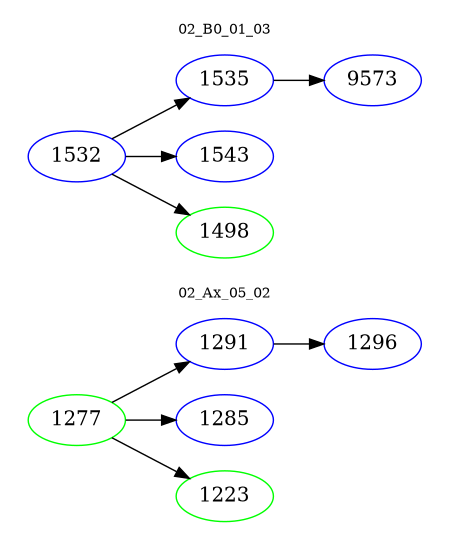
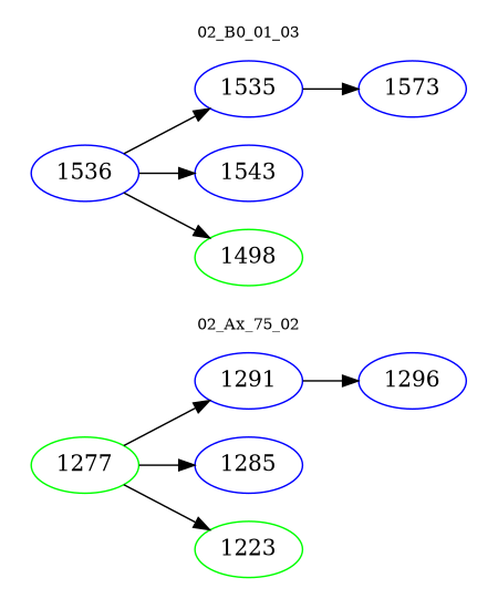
  digraph {
    rankdir=LR
    node [color=blue]
    edge [color=black]
    n1 [color=green label=1277]
    n2 [color=green label=1223]
    n3 [label=1285]
    n4 [label=1291]
    n5 [label=1296]
-   n6 [label=1532]
+   n6 [label=1536]
    n7 [color=green label=1498]
    n8 [label=1543]
    n9 [label=1535]
-   n10 [label=9573]
+   n10 [label=1573]
    subgraph cluster_1 {
      color=white
      fontsize=10
-     label="02_Ax_05_02"
+     label="02_Ax_75_02"
      n1
      n2
      n3
      n4
      n5
    }
    subgraph cluster_2 {
      color=white
      fontsize=10
      label="02_B0_01_03"
      n6
      n7
      n8
      n9
      n10
    }
    n1 -> n2
    n1 -> n3
    n1 -> n4
    n4 -> n5
    n6 -> n7
    n6 -> n8
    n6 -> n9
    n9 -> n10
  }
